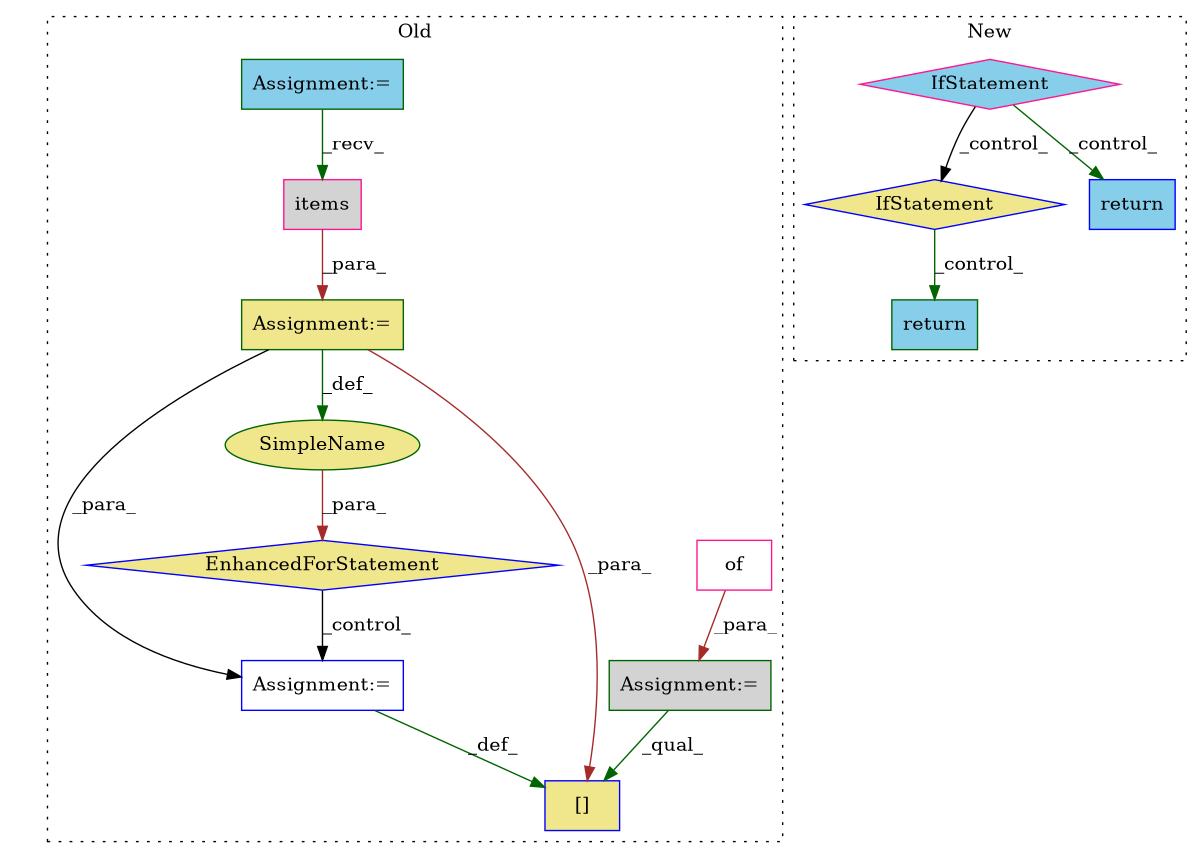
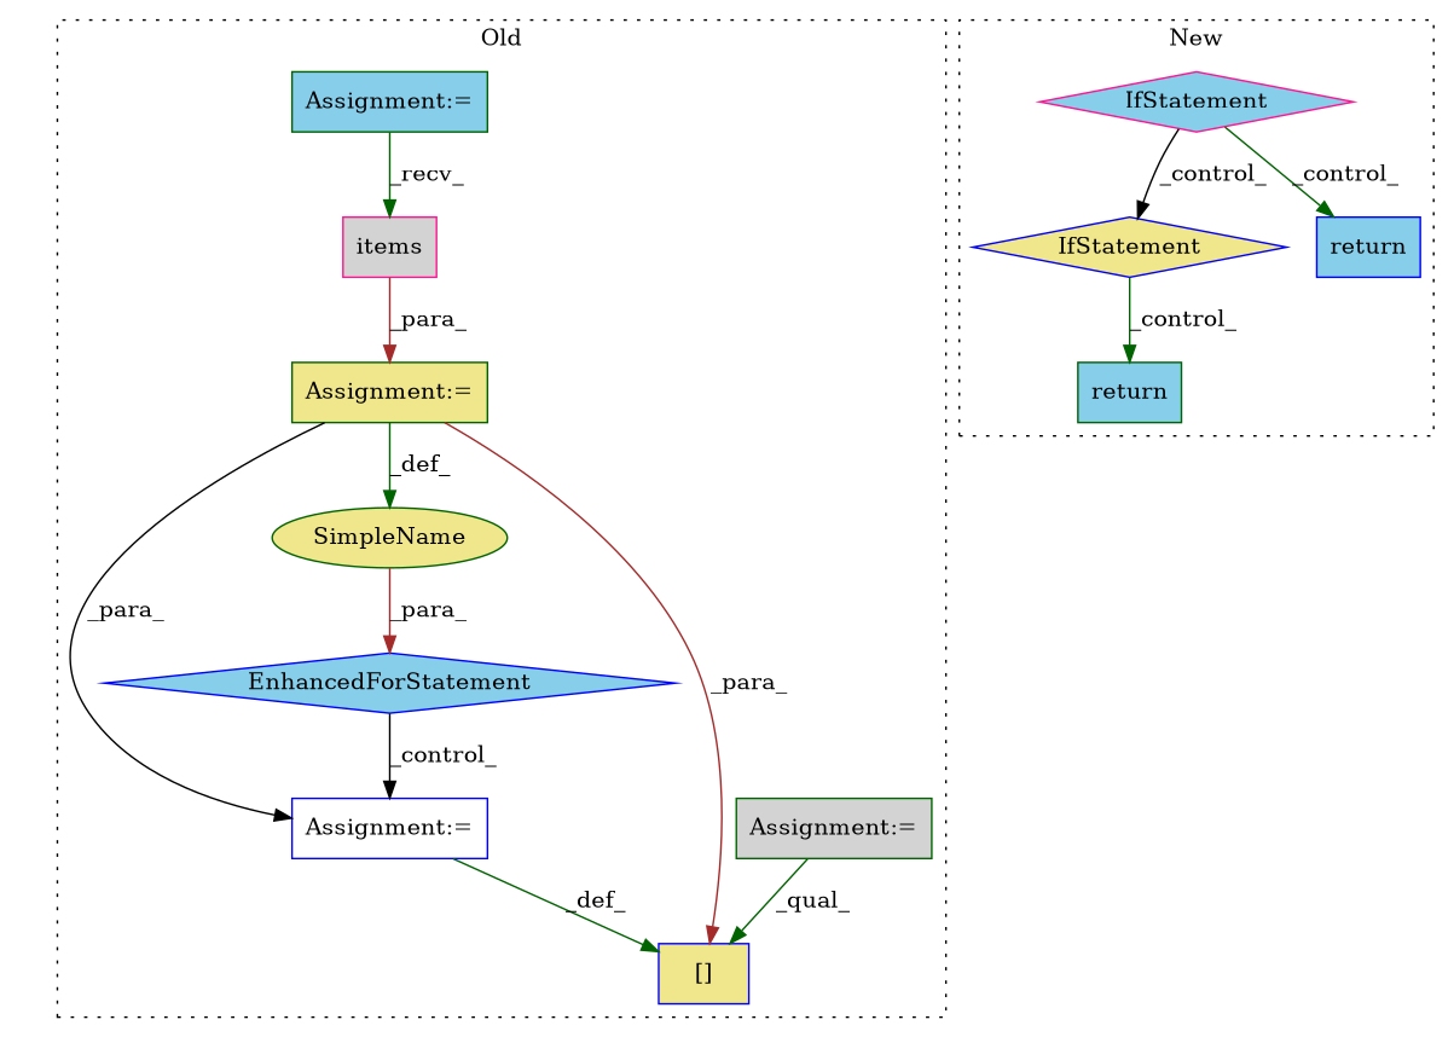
  digraph {
    node [a=7 color=darkgreen fillcolor=skyblue l=1 s="3130,3224" shape=box style=filled]
    edge [color=darkgreen]
    n1 [a=32 color=deeppink fillcolor=lightgrey l=7 label=items s=3217]
    n2 [fillcolor=khaki l="63,2" label="Assignment:="]
-   n3 [a=70 color=blue fillcolor=khaki l="63,2" label=EnhancedForStatement shape=diamond]
+   n3 [a=70 color=blue l="63,2" label=EnhancedForStatement shape=diamond]
    n4 [color=blue fillcolor=white label="Assignment:=" s=3247]
    n5 [a=42 fillcolor=khaki label=SimpleName s=3197 shape=ellipse]
    n6 [a=2 color=blue fillcolor=khaki l="11,1" label="[]" s="3234,3246"]
-   n7 [a=32 color=deeppink fillcolor=white l=4 label=of s=3120]
    n8 [fillcolor=lightgrey label="Assignment:=" s=3115]
    n9 [label="Assignment:=" s=2980]
    n10 [a=25 color=blue fillcolor=khaki l="4,2" label=IfStatement s="3572,3588" shape=diamond]
    n11 [a=41 l=7 label=return s=3598]
    n12 [a=25 color=deeppink l="4,2" label=IfStatement s="3489,3505" shape=diamond]
    n13 [a=41 color=blue l=7 label=return s=3515]
    subgraph cluster_1 {
      label=Old
      style=dotted
      n1
      n2
      n3
      n4
      n5
      n6
-     n7
      n8
      n9
    }
    subgraph cluster_2 {
      label=New
      style=dotted
      n10
      n11
      n12
      n13
    }
    n1 -> n2 [color=brown label=_para_]
    n2 -> n4 [color=black label=_para_]
    n2 -> n5 [label=_def_]
    n2 -> n6 [color=brown label=_para_]
    n3 -> n4 [color=black label=_control_]
    n4 -> n6 [label=_def_]
    n5 -> n3 [color=brown label=_para_]
-   n7 -> n8 [color=brown label=_para_]
    n8 -> n6 [label=_qual_]
    n9 -> n1 [label=_recv_]
    n10 -> n11 [label=_control_]
    n12 -> n10 [color=black label=_control_]
    n12 -> n13 [label=_control_]
  }
